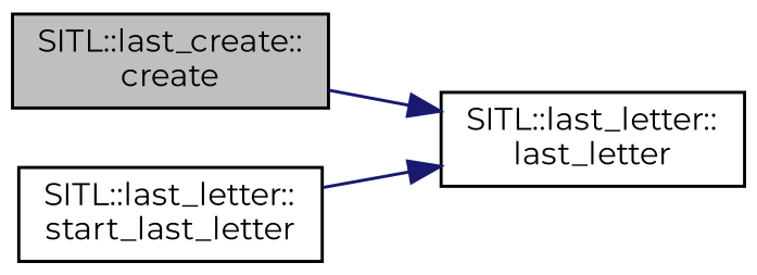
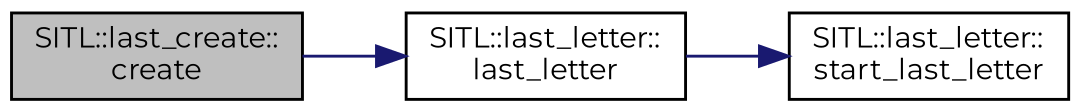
  digraph {
    fontname=Montserrat
    rankdir=LR
    node [color=black fillcolor=white fontname=Montserrat fontsize=10 shape=record style=filled]
    edge [color=midnightblue fontname=Montserrat fontsize=10 labelfontname=Helvetica labelfontsize=10 style=solid]
    n1 [fillcolor=grey75 fontcolor=black height=0.2 label="SITL::last_create::\lcreate" width=0.4]
    n2 [height=0.2 label="SITL::last_letter::\llast_letter" width=0.4]
    n3 [height=0.2 label="SITL::last_letter::\lstart_last_letter" width=0.4]
    n1 -> n2
-   n3 -> n2
+   n2 -> n3
  }
